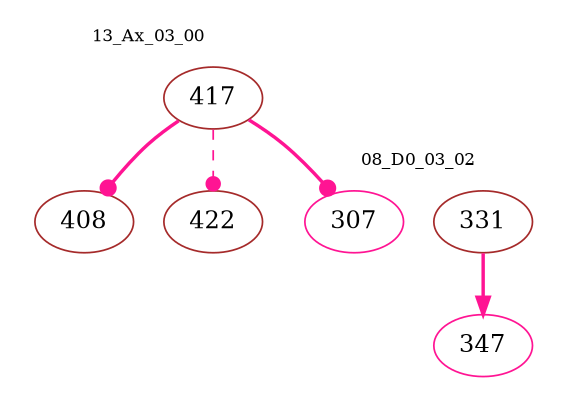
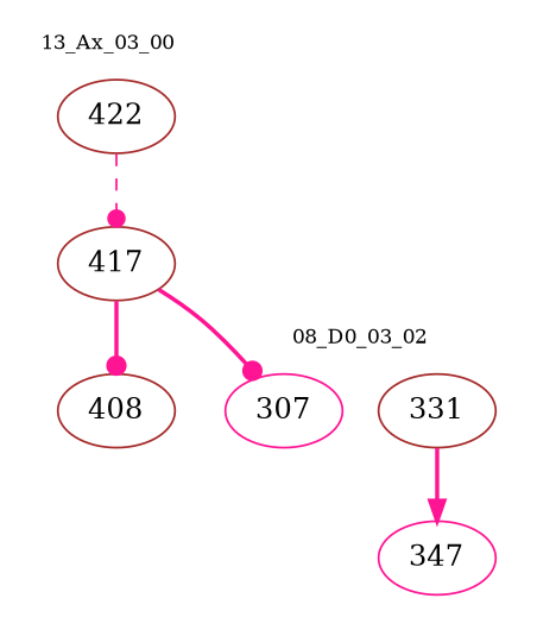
  digraph {
    node [color=brown]
    edge [arrowhead=dot color=deeppink style=bold]
    n1 [label=417]
    n2 [label=408]
    n3 [label=422]
    n4 [label=331]
    n5 [color=deeppink label=307]
    n6 [color=deeppink label=347]
    subgraph cluster_1 {
      color=white
      fontsize=10
      label="13_Ax_03_00"
      n1
      n2
      n3
    }
    subgraph cluster_2 {
      color=white
      fontsize=10
      label="08_D0_03_02"
      n4
      n5
      n6
    }
    n1 -> n2
-   n1 -> n3 [style=dashed]
+   n3 -> n1 [style=dashed]
    n1 -> n5
    n4 -> n6 [arrowhead=normal]
  }
